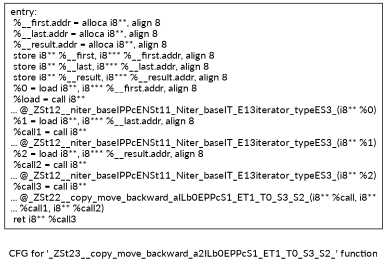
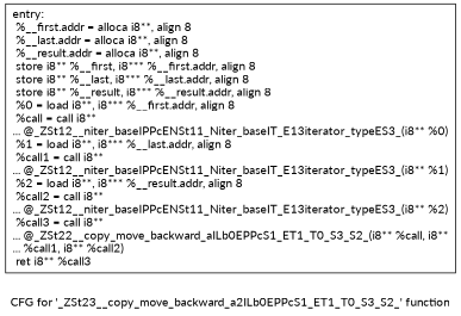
  digraph {
    label="CFG for '_ZSt23__copy_move_backward_a2ILb0EPPcS1_ET1_T0_S3_S2_' function"
    fontname=Lato
-   n1 [label="{entry:\l  %__first.addr = alloca i8**, align 8\l  %__last.addr = alloca i8**, align 8\l  %__result.addr = alloca i8**, align 8\l  store i8** %__first, i8*** %__first.addr, align 8\l  store i8** %__last, i8*** %__last.addr, align 8\l  store i8** %__result, i8*** %__result.addr, align 8\l  %0 = load i8**, i8*** %__first.addr, align 8\l  %load = call i8**\l... @_ZSt12__niter_baseIPPcENSt11_Niter_baseIT_E13iterator_typeES3_(i8** %0)\l  %1 = load i8**, i8*** %__last.addr, align 8\l  %call1 = call i8**\l... @_ZSt12__niter_baseIPPcENSt11_Niter_baseIT_E13iterator_typeES3_(i8** %1)\l  %2 = load i8**, i8*** %__result.addr, align 8\l  %call2 = call i8**\l... @_ZSt12__niter_baseIPPcENSt11_Niter_baseIT_E13iterator_typeES3_(i8** %2)\l  %call3 = call i8**\l... @_ZSt22__copy_move_backward_aILb0EPPcS1_ET1_T0_S3_S2_(i8** %call, i8**\l... %call1, i8** %call2)\l  ret i8** %call3\l}" shape=record fontname=Lato]
+   n1 [label="{entry:\l  %__first.addr = alloca i8**, align 8\l  %__last.addr = alloca i8**, align 8\l  %__result.addr = alloca i8**, align 8\l  store i8** %__first, i8*** %__first.addr, align 8\l  store i8** %__last, i8*** %__last.addr, align 8\l  store i8** %__result, i8*** %__result.addr, align 8\l  %0 = load i8**, i8*** %__first.addr, align 8\l  %call = call i8**\l... @_ZSt12__niter_baseIPPcENSt11_Niter_baseIT_E13iterator_typeES3_(i8** %0)\l  %1 = load i8**, i8*** %__last.addr, align 8\l  %call1 = call i8**\l... @_ZSt12__niter_baseIPPcENSt11_Niter_baseIT_E13iterator_typeES3_(i8** %1)\l  %2 = load i8**, i8*** %__result.addr, align 8\l  %call2 = call i8**\l... @_ZSt12__niter_baseIPPcENSt11_Niter_baseIT_E13iterator_typeES3_(i8** %2)\l  %call3 = call i8**\l... @_ZSt22__copy_move_backward_aILb0EPPcS1_ET1_T0_S3_S2_(i8** %call, i8**\l... %call1, i8** %call2)\l  ret i8** %call3\l}" shape=record fontname=Lato]
  }
